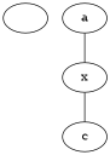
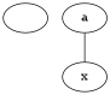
  graph {
    "󠁡"
    a
    x
-   c
    a -- x
-   x -- c [w=10.0]
  }
